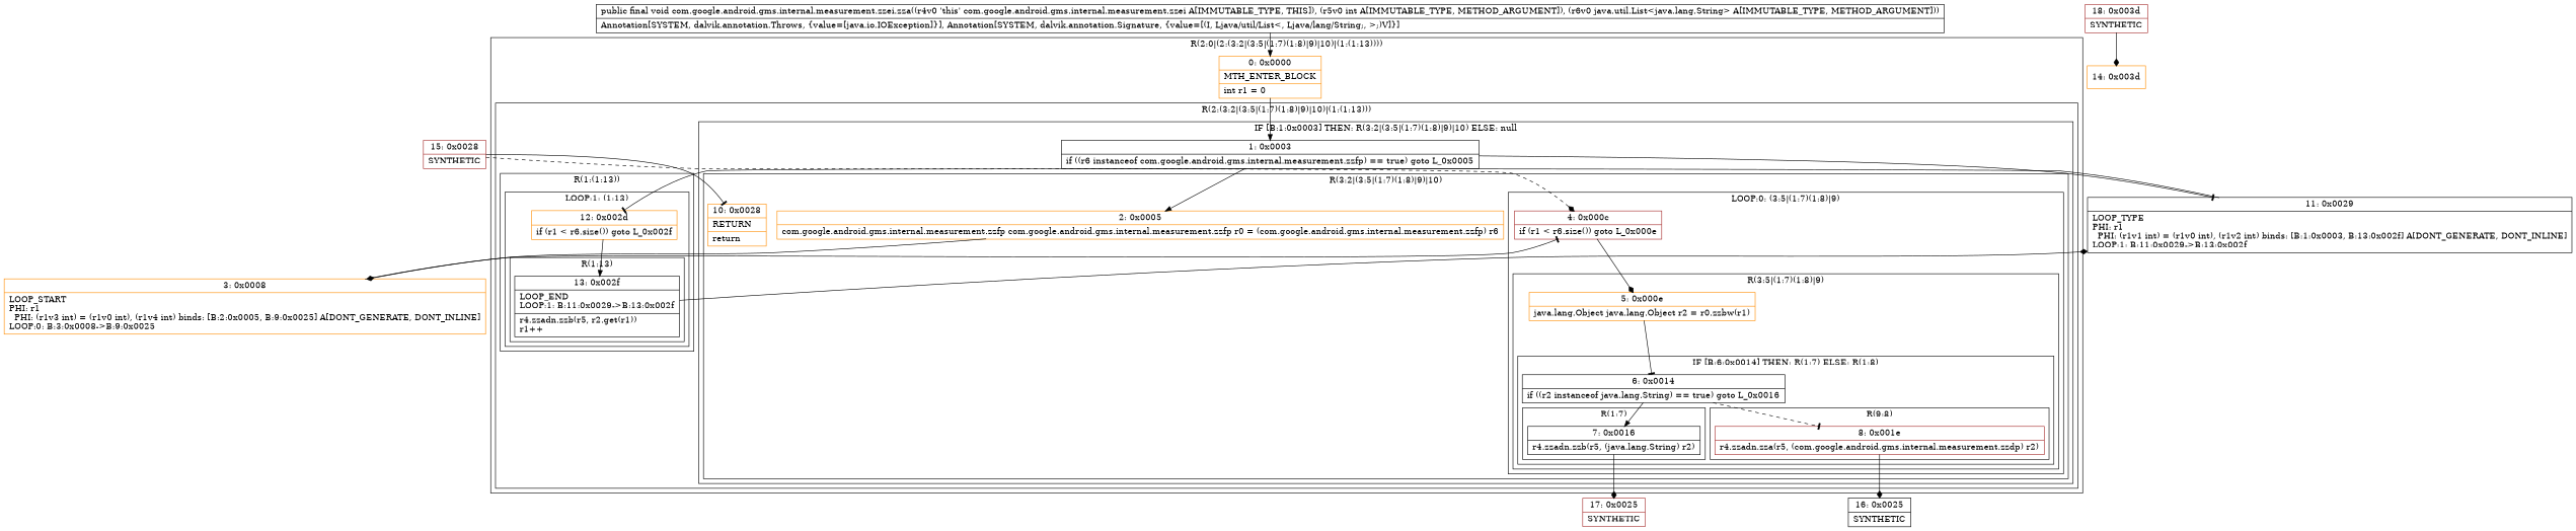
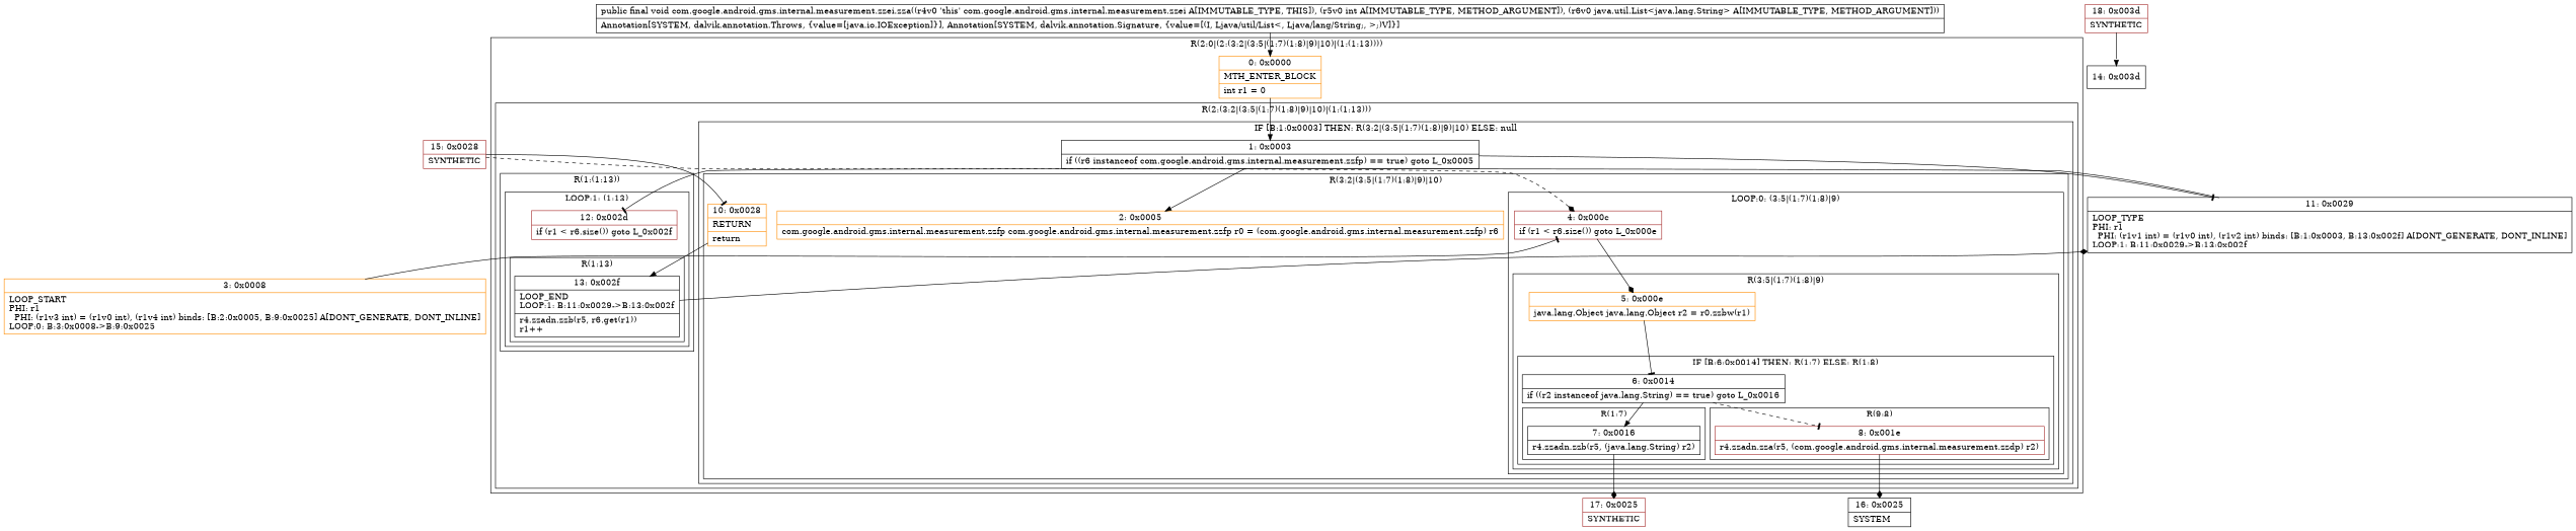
  digraph {
    node [color=black shape=record]
    edge [arrowhead=diamond]
    n1 [label="{7\:\ 0x0016|r4.zzadn.zzb(r5, (java.lang.String) r2)\l}"]
    n2 [color=brown label="{8\:\ 0x001e|r4.zzadn.zza(r5, (com.google.android.gms.internal.measurement.zzdp) r2)\l}"]
    n3 [label="{6\:\ 0x0014|if ((r2 instanceof java.lang.String) == true) goto L_0x0016\l}"]
    n4 [color=darkorange label="{5\:\ 0x000e|java.lang.Object java.lang.Object r2 = r0.zzbw(r1)\l}"]
    n5 [color=brown label="{4\:\ 0x000c|if (r1 \< r6.size()) goto L_0x000e\l}"]
    n6 [color=darkorange label="{2\:\ 0x0005|com.google.android.gms.internal.measurement.zzfp com.google.android.gms.internal.measurement.zzfp r0 = (com.google.android.gms.internal.measurement.zzfp) r6\l}"]
    n7 [color=darkorange label="{10\:\ 0x0028|RETURN\l|return\l}"]
    n8 [label="{1\:\ 0x0003|if ((r6 instanceof com.google.android.gms.internal.measurement.zzfp) == true) goto L_0x0005\l}"]
-   n9 [label="{13\:\ 0x002f|LOOP_END\lLOOP:1: B:11:0x0029\-\>B:13:0x002f\l|r4.zzadn.zzb(r5, r2.get(r1))\lr1++\l}"]
-   n10 [color=darkorange label="{12\:\ 0x002d|if (r1 \< r6.size()) goto L_0x002f\l}"]
+   n9 [label="{13\:\ 0x002f|LOOP_END\lLOOP:1: B:11:0x0029\-\>B:13:0x002f\l|r4.zzadn.zzb(r5, r6.get(r1))\lr1++\l}"]
+   n10 [color=brown label="{12\:\ 0x002d|if (r1 \< r6.size()) goto L_0x002f\l}"]
    n11 [color=darkorange label="{0\:\ 0x0000|MTH_ENTER_BLOCK\l|int r1 = 0\l}"]
    n12 [color=brown label="{17\:\ 0x0025|SYNTHETIC\l}"]
-   n13 [label="{16\:\ 0x0025|SYNTHETIC\l}"]
+   n13 [label="{16\:\ 0x0025|SYSTEM\l}"]
    n14 [color=darkorange label="{3\:\ 0x0008|LOOP_START\lPHI: r1 \l  PHI: (r1v3 int) = (r1v0 int), (r1v4 int) binds: [B:2:0x0005, B:9:0x0025] A[DONT_GENERATE, DONT_INLINE]\lLOOP:0: B:3:0x0008\-\>B:9:0x0025\l}"]
    n15 [label="{11\:\ 0x0029|LOOP_TYPE\lPHI: r1 \l  PHI: (r1v1 int) = (r1v0 int), (r1v2 int) binds: [B:1:0x0003, B:13:0x002f] A[DONT_GENERATE, DONT_INLINE]\lLOOP:1: B:11:0x0029\-\>B:13:0x002f\l}"]
    n16 [color=brown label="{15\:\ 0x0028|SYNTHETIC\l}"]
    n17 [color=brown label="{18\:\ 0x003d|SYNTHETIC\l}"]
-   n18 [color=darkorange label="{14\:\ 0x003d}"]
+   n18 [label="{14\:\ 0x003d}"]
    n19 [label="{public final void com.google.android.gms.internal.measurement.zzei.zza((r4v0 'this' com.google.android.gms.internal.measurement.zzei A[IMMUTABLE_TYPE, THIS]), (r5v0 int A[IMMUTABLE_TYPE, METHOD_ARGUMENT]), (r6v0 java.util.List\<java.lang.String\> A[IMMUTABLE_TYPE, METHOD_ARGUMENT]))  | Annotation[SYSTEM, dalvik.annotation.Throws, \{value=[java.io.IOException]\}], Annotation[SYSTEM, dalvik.annotation.Signature, \{value=[(I, Ljava\/util\/List\<, Ljava\/lang\/String;, \>;)V]\}]\l}"]
    subgraph cluster_1 {
      label="R(2:0|(2:(3:2|(3:5|(1:7)(1:8)|9)|10)|(1:(1:13))))"
      n11
      subgraph cluster_2 {
        label="R(2:(3:2|(3:5|(1:7)(1:8)|9)|10)|(1:(1:13)))"
        subgraph cluster_3 {
          label="IF [B:1:0x0003] THEN: R(3:2|(3:5|(1:7)(1:8)|9)|10) ELSE: null"
          n8
          subgraph cluster_4 {
            label="R(3:2|(3:5|(1:7)(1:8)|9)|10)"
            n6
            n7
            subgraph cluster_5 {
              label="LOOP:0: (3:5|(1:7)(1:8)|9)"
              n5
              subgraph cluster_6 {
                label="R(3:5|(1:7)(1:8)|9)"
                n4
                subgraph cluster_7 {
                  label="IF [B:6:0x0014] THEN: R(1:7) ELSE: R(1:8)"
                  n3
                  subgraph cluster_8 {
                    label="R(1:7)"
                    n1
                  }
                  subgraph cluster_9 {
                    label="R(9:8)"
                    n2
                  }
                }
              }
            }
          }
        }
        subgraph cluster_10 {
          label="R(1:(1:13))"
          subgraph cluster_11 {
            label="LOOP:1: (1:13)"
            n10
            subgraph cluster_12 {
              label="R(1:13)"
              n9
            }
          }
        }
      }
    }
    n1 -> n12
    n2 -> n13
    n3 -> n1 [arrowhead=normal]
    n3 -> n2 [arrowhead=tee style=dashed]
    n4 -> n3 [arrowhead=tee]
    n5 -> n4
-   n6 -> n14
    n8 -> n6 [arrowhead=normal]
    n8 -> n15 [arrowhead=tee style=solid]
    n9 -> n15
-   n10 -> n9 [arrowhead=normal]
+   n7 -> n9 [arrowhead=normal]
    n11 -> n8 [arrowhead=normal]
    n14 -> n5 [arrowhead=tee]
    n15 -> n10 [arrowhead=tee]
    n16 -> n5 [style=dashed]
    n16 -> n7 [arrowhead=tee]
-   n17 -> n18
+   n17 -> n18 [arrowhead=normal]
    n19 -> n11 [arrowhead=normal]
  }
